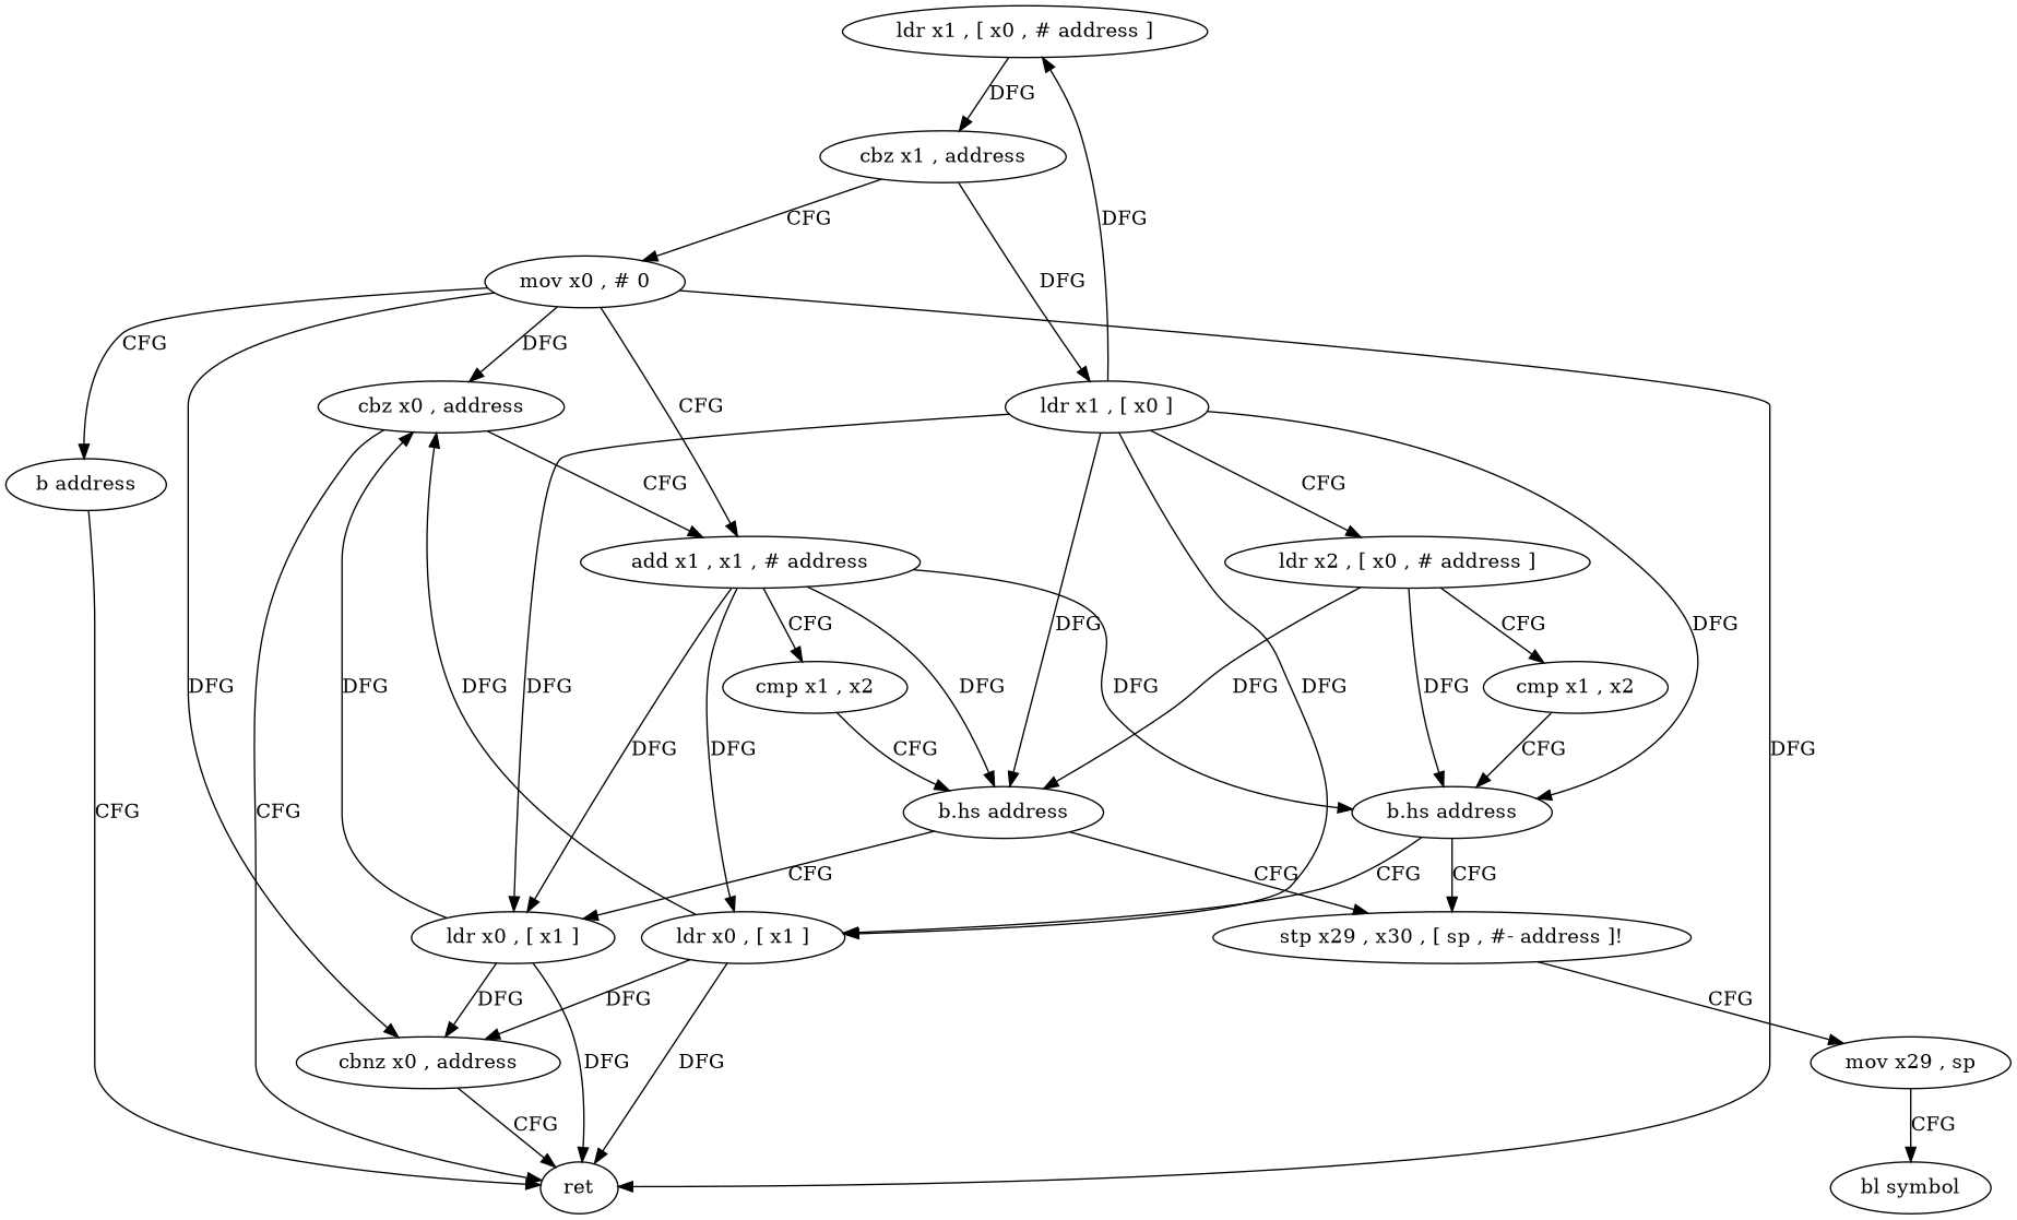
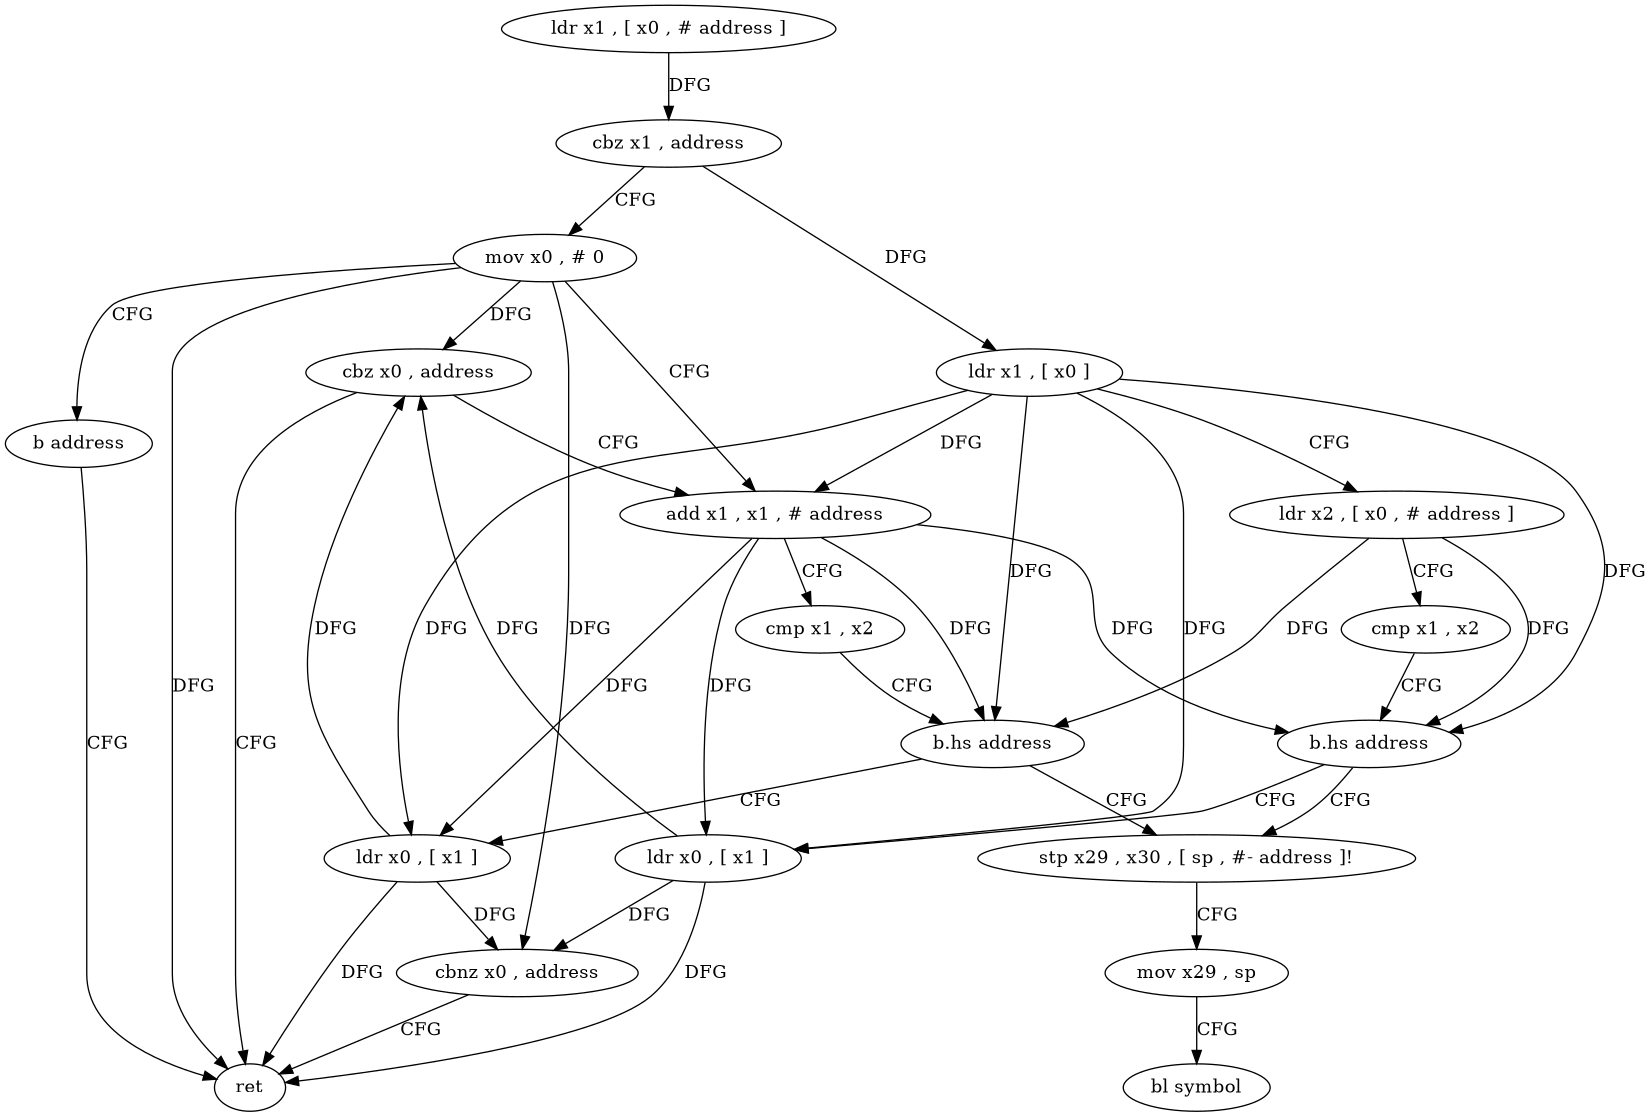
  digraph {
    n1 [label="ldr x1 , [ x0 , # address ]"]
    n2 [label="cbz x1 , address"]
    n3 [label="mov x0 , # 0"]
    n4 [label="ldr x1 , [ x0 ]"]
    n5 [label="b address"]
    n6 [label=ret]
    n7 [label="cbnz x0 , address"]
    n8 [label="cbz x0 , address"]
    n9 [label="add x1 , x1 , # address"]
    n10 [label="ldr x2 , [ x0 , # address ]"]
    n11 [label="b.hs address"]
    n12 [label="ldr x0 , [ x1 ]"]
    n13 [label="b.hs address"]
    n14 [label="ldr x0 , [ x1 ]"]
    n15 [label="cmp x1 , x2"]
    n16 [label="stp x29 , x30 , [ sp , #- address ]!"]
    n17 [label="cmp x1 , x2"]
    n18 [label="mov x29 , sp"]
    n19 [label="bl symbol"]
    n1 -> n2 [label=DFG]
    n2 -> n3 [label=CFG]
    n2 -> n4 [label=DFG]
    n3 -> n5 [label=CFG]
    n3 -> n6 [label=DFG]
    n3 -> n7 [label=DFG]
    n3 -> n8 [label=DFG]
    n3 -> n9 [label=CFG]
-   n4 -> n1 [label=DFG]
+   n4 -> n9 [label=DFG]
    n4 -> n10 [label=CFG]
    n4 -> n11 [label=DFG]
    n4 -> n12 [label=DFG]
    n4 -> n13 [label=DFG]
    n4 -> n14 [label=DFG]
    n5 -> n6 [label=CFG]
    n7 -> n6 [label=CFG]
    n8 -> n6 [label=CFG]
    n8 -> n9 [label=CFG]
    n9 -> n11 [label=DFG]
    n9 -> n12 [label=DFG]
    n9 -> n13 [label=DFG]
    n9 -> n14 [label=DFG]
    n9 -> n17 [label=CFG]
    n10 -> n11 [label=DFG]
    n10 -> n13 [label=DFG]
    n10 -> n15 [label=CFG]
    n11 -> n12 [label=CFG]
    n11 -> n16 [label=CFG]
    n12 -> n6 [label=DFG]
    n12 -> n7 [label=DFG]
    n12 -> n8 [label=DFG]
    n13 -> n14 [label=CFG]
    n13 -> n16 [label=CFG]
    n14 -> n6 [label=DFG]
    n14 -> n7 [label=DFG]
    n14 -> n8 [label=DFG]
    n15 -> n11 [label=CFG]
    n16 -> n18 [label=CFG]
    n17 -> n13 [label=CFG]
    n18 -> n19 [label=CFG]
  }
